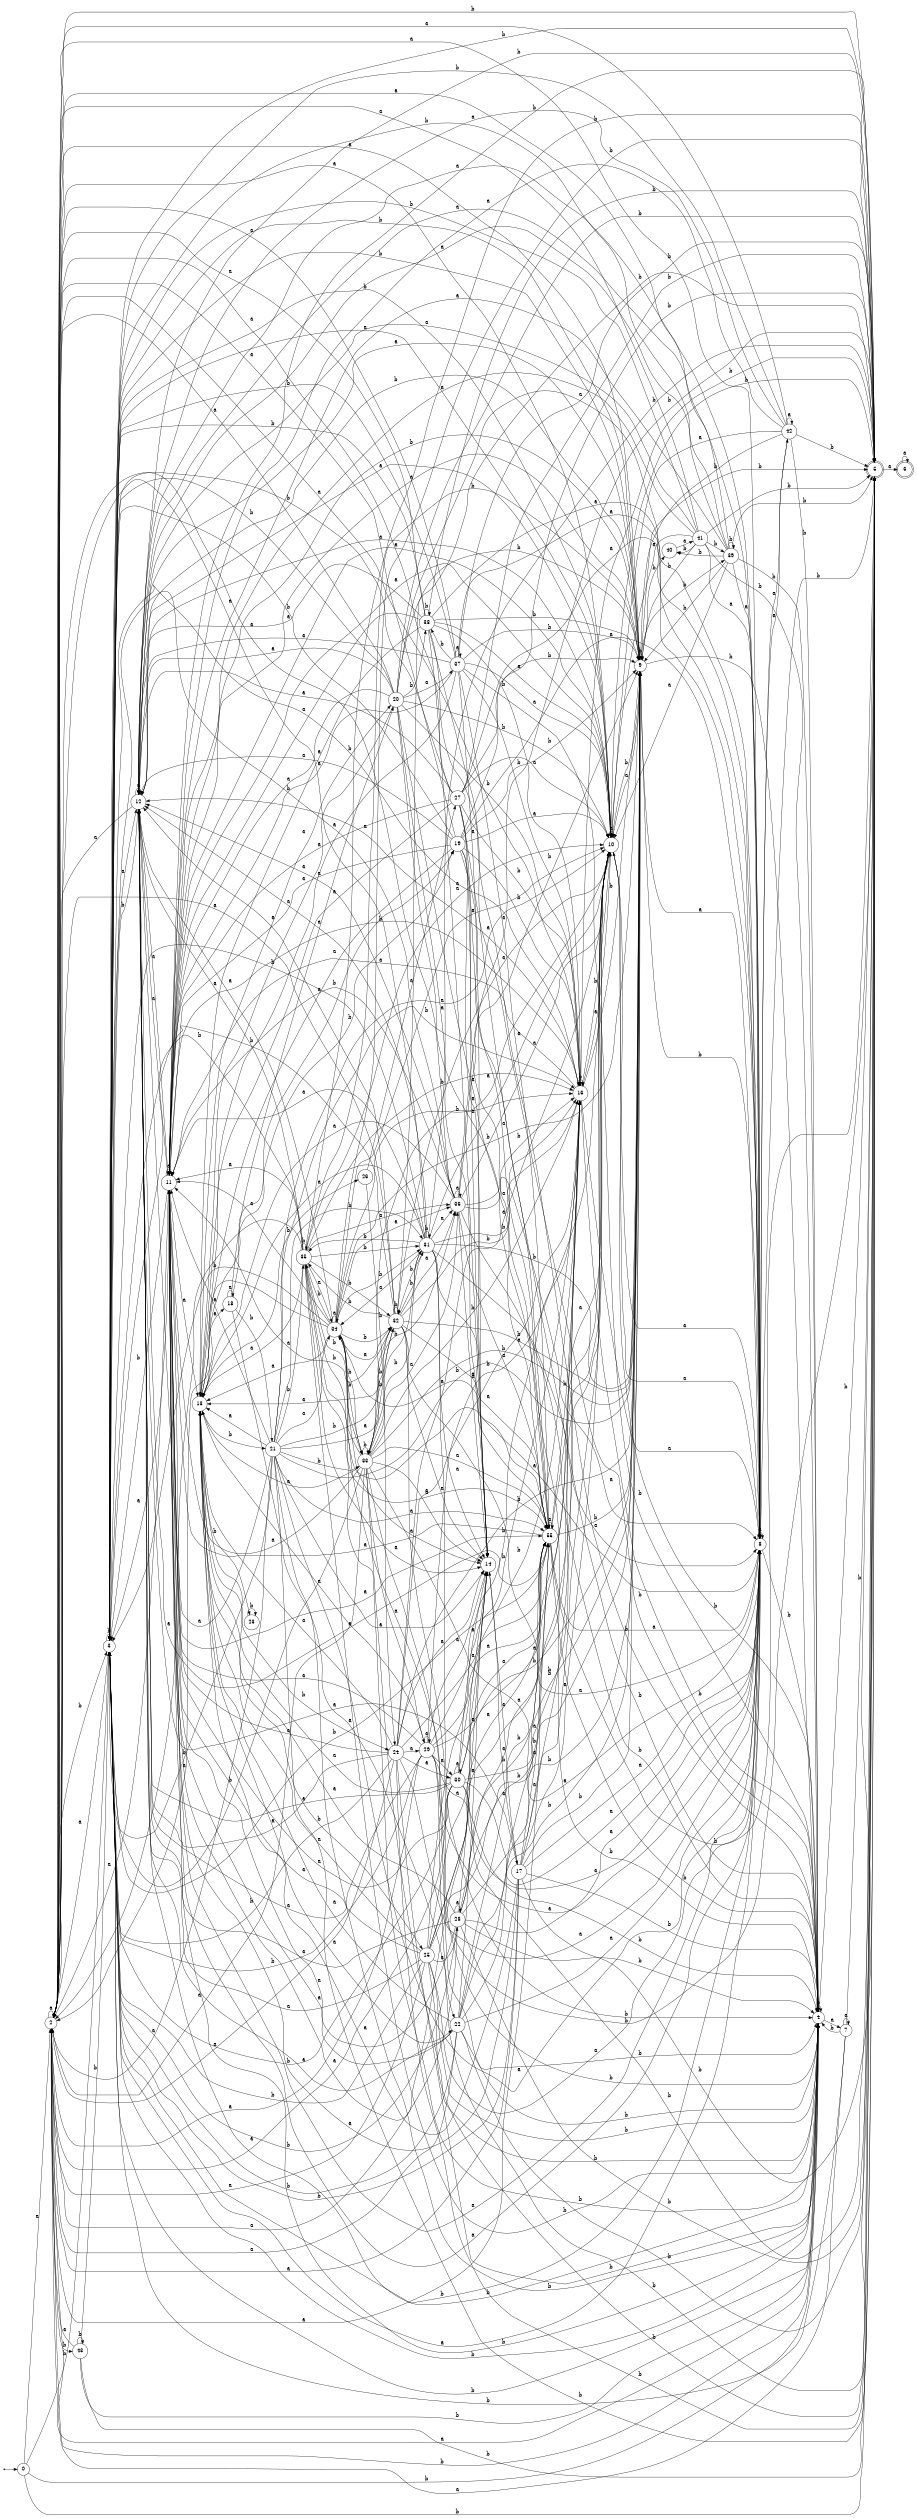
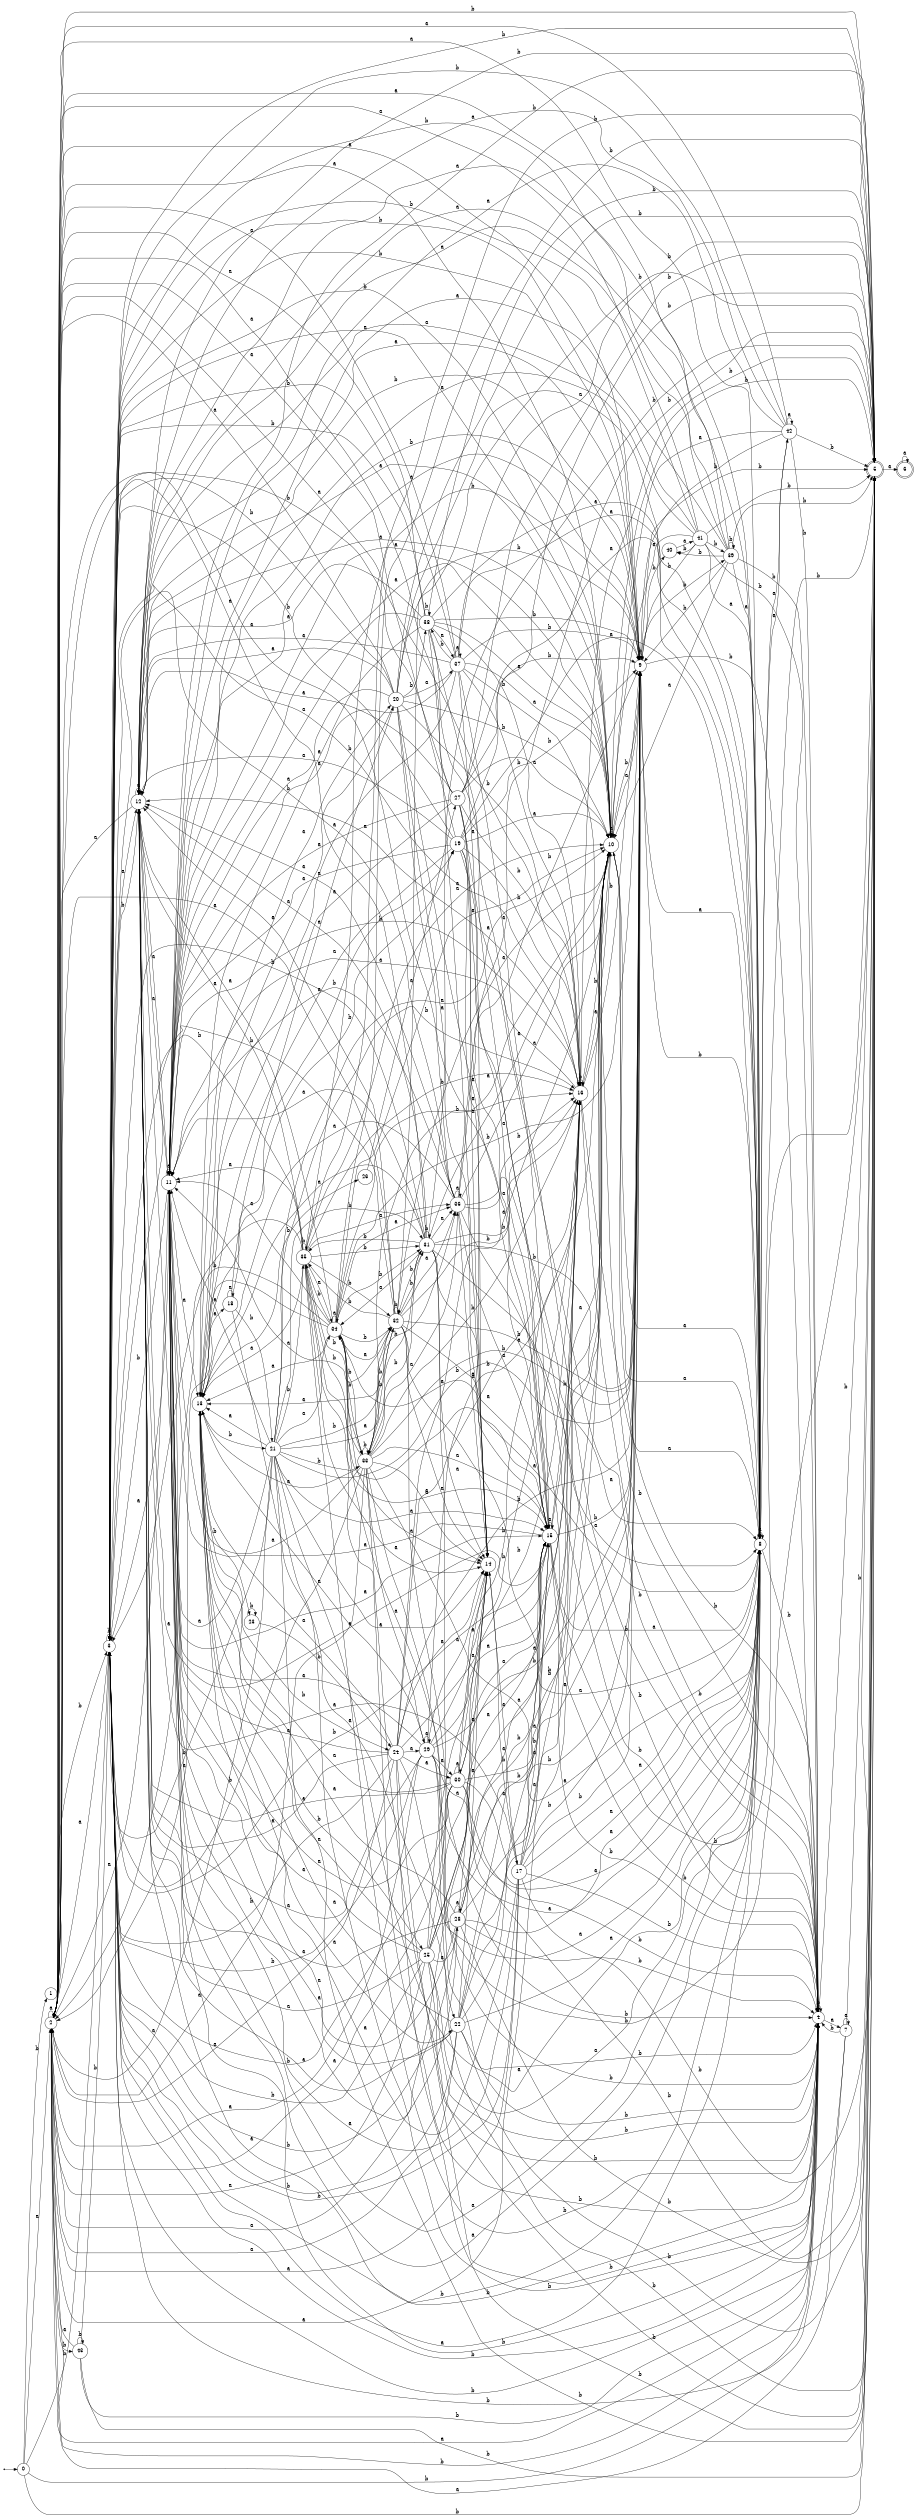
  digraph {
    rankdir=LR
    node [shape=circle]
    dummy0 [shape=point]
    0
+   1
    2
    3
    4
    5 [shape=doublecircle]
    43
    8
    9
    10
    11
    12
    7
    6 [shape=doublecircle]
    42
    39
    40
    16
    13
    14
-   15 [label=55]
+   15
    41
    18
    19
    20
    21
    22
    23
    24
    25
    26
    17
    37
    38
    31
    32
    33
    34
    35
    36
    29
    30
    28
    27
    dummy0 -> 0
+   0 -> 1 [label=b]
    0 -> 2 [label=a]
    0 -> 3 [label=b]
    0 -> 4 [label=b]
    0 -> 5 [label=b]
    2 -> 2 [label=a]
    2 -> 3 [label=b]
    2 -> 4 [label=b]
    2 -> 5 [label=b]
    2 -> 43 [label=b]
    3 -> 2 [label=a]
    3 -> 3 [label=b]
    3 -> 4 [label=b]
    3 -> 5 [label=b]
    3 -> 8 [label=a]
    3 -> 9 [label=b]
    3 -> 10 [label=a]
    3 -> 11 [label=a]
    3 -> 12 [label=a]
    4 -> 2 [label=a]
    4 -> 3 [label=b]
    4 -> 4 [label=b]
    4 -> 5 [label=b]
    4 -> 7 [label=a]
    5 -> 6 [label=a]
    43 -> 2 [label=a]
    43 -> 3 [label=b]
    43 -> 4 [label=b]
    43 -> 5 [label=b]
    43 -> 43 [label=b]
    8 -> 2 [label=a]
    8 -> 3 [label=b]
    8 -> 4 [label=b]
    8 -> 5 [label=b]
    8 -> 8 [label=a]
    8 -> 9 [label=b]
    8 -> 10 [label=a]
    8 -> 11 [label=a]
    8 -> 12 [label=a]
    8 -> 42 [label=a]
    9 -> 2 [label=a]
    9 -> 3 [label=b]
    9 -> 4 [label=b]
    9 -> 5 [label=b]
    9 -> 8 [label=a]
    9 -> 9 [label=b]
    9 -> 10 [label=a]
    9 -> 11 [label=a]
    9 -> 12 [label=a]
    9 -> 39 [label=b]
    9 -> 40 [label=b]
    10 -> 2 [label=a]
    10 -> 3 [label=b]
    10 -> 4 [label=b]
    10 -> 5 [label=b]
    10 -> 8 [label=a]
    10 -> 9 [label=b]
    10 -> 10 [label=a]
    10 -> 11 [label=a]
    10 -> 12 [label=a]
    10 -> 16 [label=b]
    11 -> 2 [label=a]
    11 -> 3 [label=b]
    11 -> 4 [label=b]
    11 -> 5 [label=b]
    11 -> 8 [label=a]
    11 -> 9 [label=b]
    11 -> 10 [label=a]
    11 -> 11 [label=a]
    11 -> 12 [label=a]
    11 -> 16 [label=b]
    11 -> 13 [label=a]
    11 -> 14 [label=a]
    11 -> 15 [label=a]
    12 -> 2 [label=a]
    12 -> 3 [label=b]
    12 -> 4 [label=b]
    12 -> 5 [label=b]
    12 -> 8 [label=a]
    12 -> 9 [label=b]
    12 -> 10 [label=a]
    12 -> 11 [label=a]
    12 -> 12 [label=a]
    7 -> 2 [label=a]
    7 -> 3 [label=b]
    7 -> 4 [label=b]
    7 -> 5 [label=b]
    7 -> 7 [label=a]
    6 -> 6 [label=a]
    42 -> 2 [label=a]
    42 -> 3 [label=b]
    42 -> 4 [label=b]
    42 -> 5 [label=b]
    42 -> 8 [label=a]
    42 -> 9 [label=b]
    42 -> 10 [label=a]
    42 -> 11 [label=a]
    42 -> 12 [label=a]
    42 -> 42 [label=a]
    39 -> 2 [label=a]
    39 -> 3 [label=b]
    39 -> 4 [label=b]
    39 -> 5 [label=b]
    39 -> 8 [label=a]
    39 -> 9 [label=b]
    39 -> 10 [label=a]
    39 -> 11 [label=a]
    39 -> 12 [label=a]
    39 -> 39 [label=b]
    39 -> 40 [label=b]
    40 -> 41 [label=a]
    16 -> 2 [label=a]
    16 -> 3 [label=b]
    16 -> 4 [label=b]
    16 -> 5 [label=b]
    16 -> 8 [label=a]
    16 -> 9 [label=b]
    16 -> 10 [label=a]
    16 -> 11 [label=a]
    16 -> 12 [label=a]
    16 -> 16 [label=b]
    13 -> 18 [label=a]
    13 -> 19 [label=b]
    13 -> 20 [label=a]
    13 -> 21 [label=b]
    13 -> 22 [label=a]
    13 -> 23 [label=b]
    13 -> 24 [label=b]
    13 -> 25 [label=b]
    13 -> 26 [label=b]
    14 -> 17 [label=b]
    15 -> 2 [label=a]
    15 -> 3 [label=b]
    15 -> 4 [label=b]
    15 -> 5 [label=b]
    15 -> 8 [label=a]
    15 -> 9 [label=b]
    15 -> 10 [label=a]
    15 -> 11 [label=a]
    15 -> 12 [label=a]
    15 -> 16 [label=b]
    15 -> 15 [label=a]
    41 -> 2 [label=a]
    41 -> 3 [label=b]
    41 -> 4 [label=b]
    41 -> 5 [label=b]
    41 -> 8 [label=a]
    41 -> 9 [label=b]
    41 -> 10 [label=a]
    41 -> 11 [label=a]
    41 -> 12 [label=a]
    41 -> 39 [label=b]
    41 -> 40 [label=b]
    18 -> 18 [label=a]
    18 -> 19 [label=b]
    18 -> 20 [label=a]
    18 -> 21 [label=b]
    18 -> 22 [label=a]
    19 -> 2 [label=a]
    19 -> 3 [label=b]
    19 -> 4 [label=b]
    19 -> 5 [label=b]
    19 -> 8 [label=a]
    19 -> 9 [label=b]
    19 -> 10 [label=a]
    19 -> 11 [label=a]
    19 -> 12 [label=a]
    19 -> 16 [label=b]
    19 -> 13 [label=a]
    19 -> 14 [label=a]
    19 -> 15 [label=a]
    20 -> 2 [label=a]
    20 -> 3 [label=b]
    20 -> 4 [label=b]
    20 -> 5 [label=b]
    20 -> 8 [label=a]
    20 -> 9 [label=b]
    20 -> 10 [label=b]
    20 -> 11 [label=a]
    20 -> 12 [label=a]
    20 -> 16 [label=b]
    20 -> 13 [label=a]
    20 -> 14 [label=a]
    20 -> 15 [label=a]
    20 -> 37 [label=a]
    20 -> 38 [label=b]
    21 -> 2 [label=a]
    21 -> 3 [label=b]
    21 -> 4 [label=b]
    21 -> 5 [label=b]
    21 -> 8 [label=a]
    21 -> 9 [label=b]
    21 -> 10 [label=a]
    21 -> 11 [label=a]
    21 -> 12 [label=a]
    21 -> 16 [label=b]
    21 -> 13 [label=a]
    21 -> 14 [label=a]
    21 -> 15 [label=a]
    21 -> 31 [label=b]
    21 -> 32 [label=b]
    21 -> 33 [label=b]
    21 -> 34 [label=a]
    21 -> 35 [label=b]
    21 -> 36 [label=a]
    22 -> 2 [label=a]
    22 -> 3 [label=b]
    22 -> 4 [label=b]
    22 -> 5 [label=b]
    22 -> 8 [label=a]
    22 -> 9 [label=b]
    22 -> 10 [label=a]
    22 -> 11 [label=a]
    22 -> 12 [label=a]
    22 -> 16 [label=b]
    22 -> 13 [label=a]
    22 -> 14 [label=a]
    22 -> 15 [label=a]
    23 -> 23 [label=b]
-   26 -> 24 [label=b]
+   23 -> 24 [label=b]
    24 -> 2 [label=a]
    24 -> 3 [label=b]
    24 -> 4 [label=b]
    24 -> 5 [label=b]
    24 -> 8 [label=a]
    24 -> 9 [label=b]
    24 -> 10 [label=a]
    24 -> 11 [label=a]
    24 -> 12 [label=a]
    24 -> 16 [label=b]
    24 -> 13 [label=a]
    24 -> 14 [label=a]
    24 -> 15 [label=a]
    24 -> 29 [label=a]
    24 -> 30 [label=a]
    25 -> 2 [label=a]
    25 -> 3 [label=b]
    25 -> 4 [label=b]
    25 -> 5 [label=b]
    25 -> 8 [label=a]
    25 -> 9 [label=b]
    25 -> 10 [label=a]
    25 -> 11 [label=a]
    25 -> 12 [label=a]
    25 -> 16 [label=b]
    25 -> 13 [label=a]
    25 -> 14 [label=a]
    25 -> 15 [label=a]
    25 -> 28 [label=a]
    26 -> 27 [label=a]
    17 -> 2 [label=a]
    17 -> 3 [label=b]
    17 -> 4 [label=b]
    17 -> 5 [label=b]
    17 -> 8 [label=a]
    17 -> 9 [label=b]
    17 -> 10 [label=a]
    17 -> 11 [label=a]
    17 -> 12 [label=a]
    17 -> 16 [label=b]
    17 -> 13 [label=a]
    17 -> 14 [label=a]
    17 -> 15 [label=a]
    37 -> 2 [label=a]
    37 -> 3 [label=b]
    37 -> 4 [label=b]
    37 -> 5 [label=b]
    37 -> 8 [label=a]
    37 -> 9 [label=b]
    37 -> 10 [label=a]
    37 -> 11 [label=a]
    37 -> 12 [label=a]
    37 -> 16 [label=b]
    37 -> 13 [label=a]
    37 -> 14 [label=a]
    37 -> 15 [label=a]
    37 -> 37 [label=a]
    37 -> 38 [label=b]
    38 -> 2 [label=a]
    38 -> 3 [label=b]
    38 -> 4 [label=b]
    38 -> 5 [label=b]
    38 -> 8 [label=a]
    38 -> 9 [label=b]
    38 -> 10 [label=a]
    38 -> 11 [label=a]
    38 -> 12 [label=a]
    38 -> 16 [label=b]
    38 -> 13 [label=a]
    38 -> 14 [label=a]
    38 -> 15 [label=a]
+   38 -> 37 [label=a]
    38 -> 38 [label=b]
    31 -> 2 [label=a]
    31 -> 3 [label=b]
    31 -> 4 [label=b]
    31 -> 5 [label=b]
    31 -> 8 [label=a]
    31 -> 9 [label=b]
    31 -> 10 [label=a]
    31 -> 11 [label=a]
    31 -> 12 [label=a]
    31 -> 16 [label=b]
    31 -> 13 [label=a]
    31 -> 14 [label=a]
    31 -> 15 [label=a]
    31 -> 31 [label=b]
    31 -> 32 [label=b]
    31 -> 33 [label=b]
    31 -> 34 [label=a]
    31 -> 35 [label=b]
    31 -> 36 [label=a]
    32 -> 2 [label=a]
    32 -> 3 [label=b]
    32 -> 4 [label=b]
    32 -> 5 [label=b]
    32 -> 8 [label=a]
    32 -> 9 [label=b]
    32 -> 10 [label=a]
    32 -> 11 [label=a]
    32 -> 12 [label=a]
    32 -> 16 [label=b]
    32 -> 13 [label=a]
    32 -> 14 [label=a]
    32 -> 15 [label=a]
    32 -> 31 [label=b]
    32 -> 32 [label=b]
    32 -> 33 [label=b]
    32 -> 34 [label=a]
    32 -> 35 [label=b]
    32 -> 36 [label=a]
    33 -> 2 [label=a]
    33 -> 3 [label=b]
    33 -> 4 [label=b]
    33 -> 5 [label=b]
    33 -> 8 [label=a]
    33 -> 9 [label=b]
    33 -> 10 [label=a]
    33 -> 11 [label=a]
    33 -> 16 [label=b]
    33 -> 13 [label=a]
    33 -> 14 [label=a]
    33 -> 15 [label=a]
    33 -> 31 [label=b]
    33 -> 32 [label=b]
    33 -> 33 [label=b]
    33 -> 34 [label=b]
    33 -> 35 [label=b]
    33 -> 36 [label=a]
    33 -> 29 [label=a]
    34 -> 2 [label=a]
    34 -> 3 [label=b]
    34 -> 4 [label=b]
    34 -> 5 [label=b]
    34 -> 8 [label=a]
    34 -> 9 [label=b]
    34 -> 10 [label=a]
    34 -> 11 [label=a]
    34 -> 12 [label=a]
    34 -> 16 [label=b]
    34 -> 13 [label=a]
    34 -> 14 [label=a]
    34 -> 15 [label=a]
    34 -> 31 [label=b]
    34 -> 32 [label=b]
    34 -> 33 [label=b]
    34 -> 34 [label=a]
    34 -> 35 [label=b]
    34 -> 36 [label=a]
    35 -> 2 [label=a]
    35 -> 3 [label=b]
    35 -> 4 [label=b]
    35 -> 5 [label=b]
    35 -> 8 [label=a]
    35 -> 9 [label=b]
    35 -> 10 [label=a]
    35 -> 11 [label=a]
    35 -> 12 [label=a]
    35 -> 16 [label=b]
    35 -> 13 [label=a]
    35 -> 14 [label=a]
    35 -> 15 [label=a]
    35 -> 31 [label=b]
    35 -> 32 [label=b]
    35 -> 33 [label=b]
    35 -> 34 [label=a]
    35 -> 35 [label=b]
    35 -> 36 [label=a]
    36 -> 2 [label=a]
    36 -> 3 [label=b]
    36 -> 4 [label=b]
    36 -> 5 [label=b]
    36 -> 8 [label=a]
    36 -> 9 [label=b]
    36 -> 10 [label=a]
    36 -> 11 [label=a]
    36 -> 12 [label=a]
    36 -> 16 [label=b]
    36 -> 13 [label=a]
    36 -> 14 [label=a]
    36 -> 15 [label=a]
    36 -> 36 [label=a]
    29 -> 2 [label=a]
    29 -> 3 [label=b]
    29 -> 4 [label=b]
    29 -> 5 [label=b]
    29 -> 8 [label=a]
    29 -> 9 [label=b]
    29 -> 10 [label=a]
    29 -> 11 [label=a]
    29 -> 12 [label=a]
    29 -> 16 [label=b]
    29 -> 13 [label=a]
    29 -> 14 [label=a]
    29 -> 15 [label=a]
    29 -> 29 [label=a]
    29 -> 30 [label=a]
    30 -> 2 [label=a]
    30 -> 3 [label=b]
    30 -> 4 [label=b]
    30 -> 5 [label=b]
    30 -> 8 [label=a]
    30 -> 9 [label=b]
    30 -> 10 [label=a]
    30 -> 11 [label=a]
    30 -> 12 [label=a]
    30 -> 16 [label=b]
    30 -> 13 [label=a]
    30 -> 14 [label=a]
    30 -> 15 [label=a]
    30 -> 30 [label=a]
    28 -> 2 [label=a]
    28 -> 3 [label=b]
    28 -> 4 [label=b]
    28 -> 5 [label=b]
    28 -> 8 [label=a]
    28 -> 9 [label=b]
    28 -> 10 [label=a]
    28 -> 11 [label=a]
    28 -> 12 [label=a]
    28 -> 16 [label=b]
    28 -> 13 [label=a]
    28 -> 14 [label=a]
    28 -> 15 [label=a]
    28 -> 28 [label=a]
    27 -> 2 [label=a]
    27 -> 3 [label=b]
    27 -> 4 [label=b]
    27 -> 5 [label=b]
    27 -> 8 [label=a]
    27 -> 9 [label=b]
    27 -> 10 [label=a]
    27 -> 11 [label=a]
    27 -> 12 [label=a]
    27 -> 16 [label=b]
    27 -> 13 [label=a]
    27 -> 14 [label=a]
    27 -> 15 [label=a]
  }
